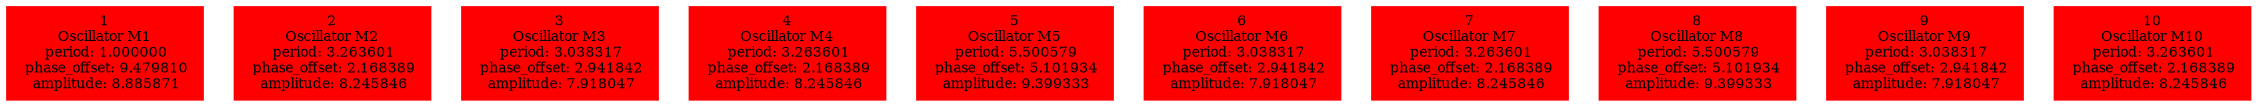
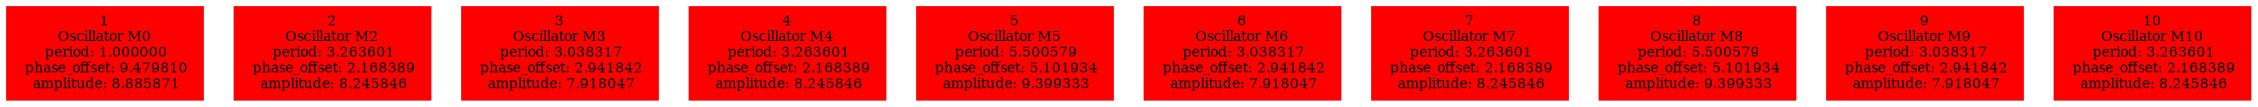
  digraph {
    forcelabels=true
    node [color=red fontsize=8 shape=box style=filled]
-   n1 [label=<1<BR />Oscillator M1<BR /> period: 1.000000<BR /> phase_offset: 9.479810<BR /> amplitude: 8.885871>]
+   n1 [label=<1<BR />Oscillator M0<BR /> period: 1.000000<BR /> phase_offset: 9.479810<BR /> amplitude: 8.885871>]
    n2 [label=<2<BR />Oscillator M2<BR /> period: 3.263601<BR /> phase_offset: 2.168389<BR /> amplitude: 8.245846>]
    n3 [label=<3<BR />Oscillator M3<BR /> period: 3.038317<BR /> phase_offset: 2.941842<BR /> amplitude: 7.918047>]
    n4 [label=<4<BR />Oscillator M4<BR /> period: 3.263601<BR /> phase_offset: 2.168389<BR /> amplitude: 8.245846>]
    n5 [label=<5<BR />Oscillator M5<BR /> period: 5.500579<BR /> phase_offset: 5.101934<BR /> amplitude: 9.399333>]
    n6 [label=<6<BR />Oscillator M6<BR /> period: 3.038317<BR /> phase_offset: 2.941842<BR /> amplitude: 7.918047>]
    n7 [label=<7<BR />Oscillator M7<BR /> period: 3.263601<BR /> phase_offset: 2.168389<BR /> amplitude: 8.245846>]
    n8 [label=<8<BR />Oscillator M8<BR /> period: 5.500579<BR /> phase_offset: 5.101934<BR /> amplitude: 9.399333>]
    n9 [label=<9<BR />Oscillator M9<BR /> period: 3.038317<BR /> phase_offset: 2.941842<BR /> amplitude: 7.918047>]
    n10 [label=<10<BR />Oscillator M10<BR /> period: 3.263601<BR /> phase_offset: 2.168389<BR /> amplitude: 8.245846>]
  }
